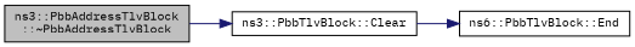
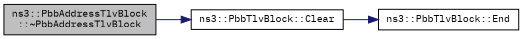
  digraph {
    fontname="IBM Plex Mono"
    rankdir=LR
    node [color=black fillcolor=white fontname="IBM Plex Mono" fontsize=10 shape=record style=filled]
    edge [color=midnightblue fontname="IBM Plex Mono" fontsize=10 labelfontname=Helvetica labelfontsize=10 style=solid]
    n1 [fillcolor=grey75 fontcolor=black height=0.2 label="ns3::PbbAddressTlvBlock\l::~PbbAddressTlvBlock" width=0.4]
    n2 [height=0.2 label="ns3::PbbTlvBlock::Clear" width=0.4]
-   n3 [height=0.2 label="ns6::PbbTlvBlock::End" width=0.4]
+   n3 [height=0.2 label="ns3::PbbTlvBlock::End" width=0.4]
    n1 -> n2
    n2 -> n3
  }
